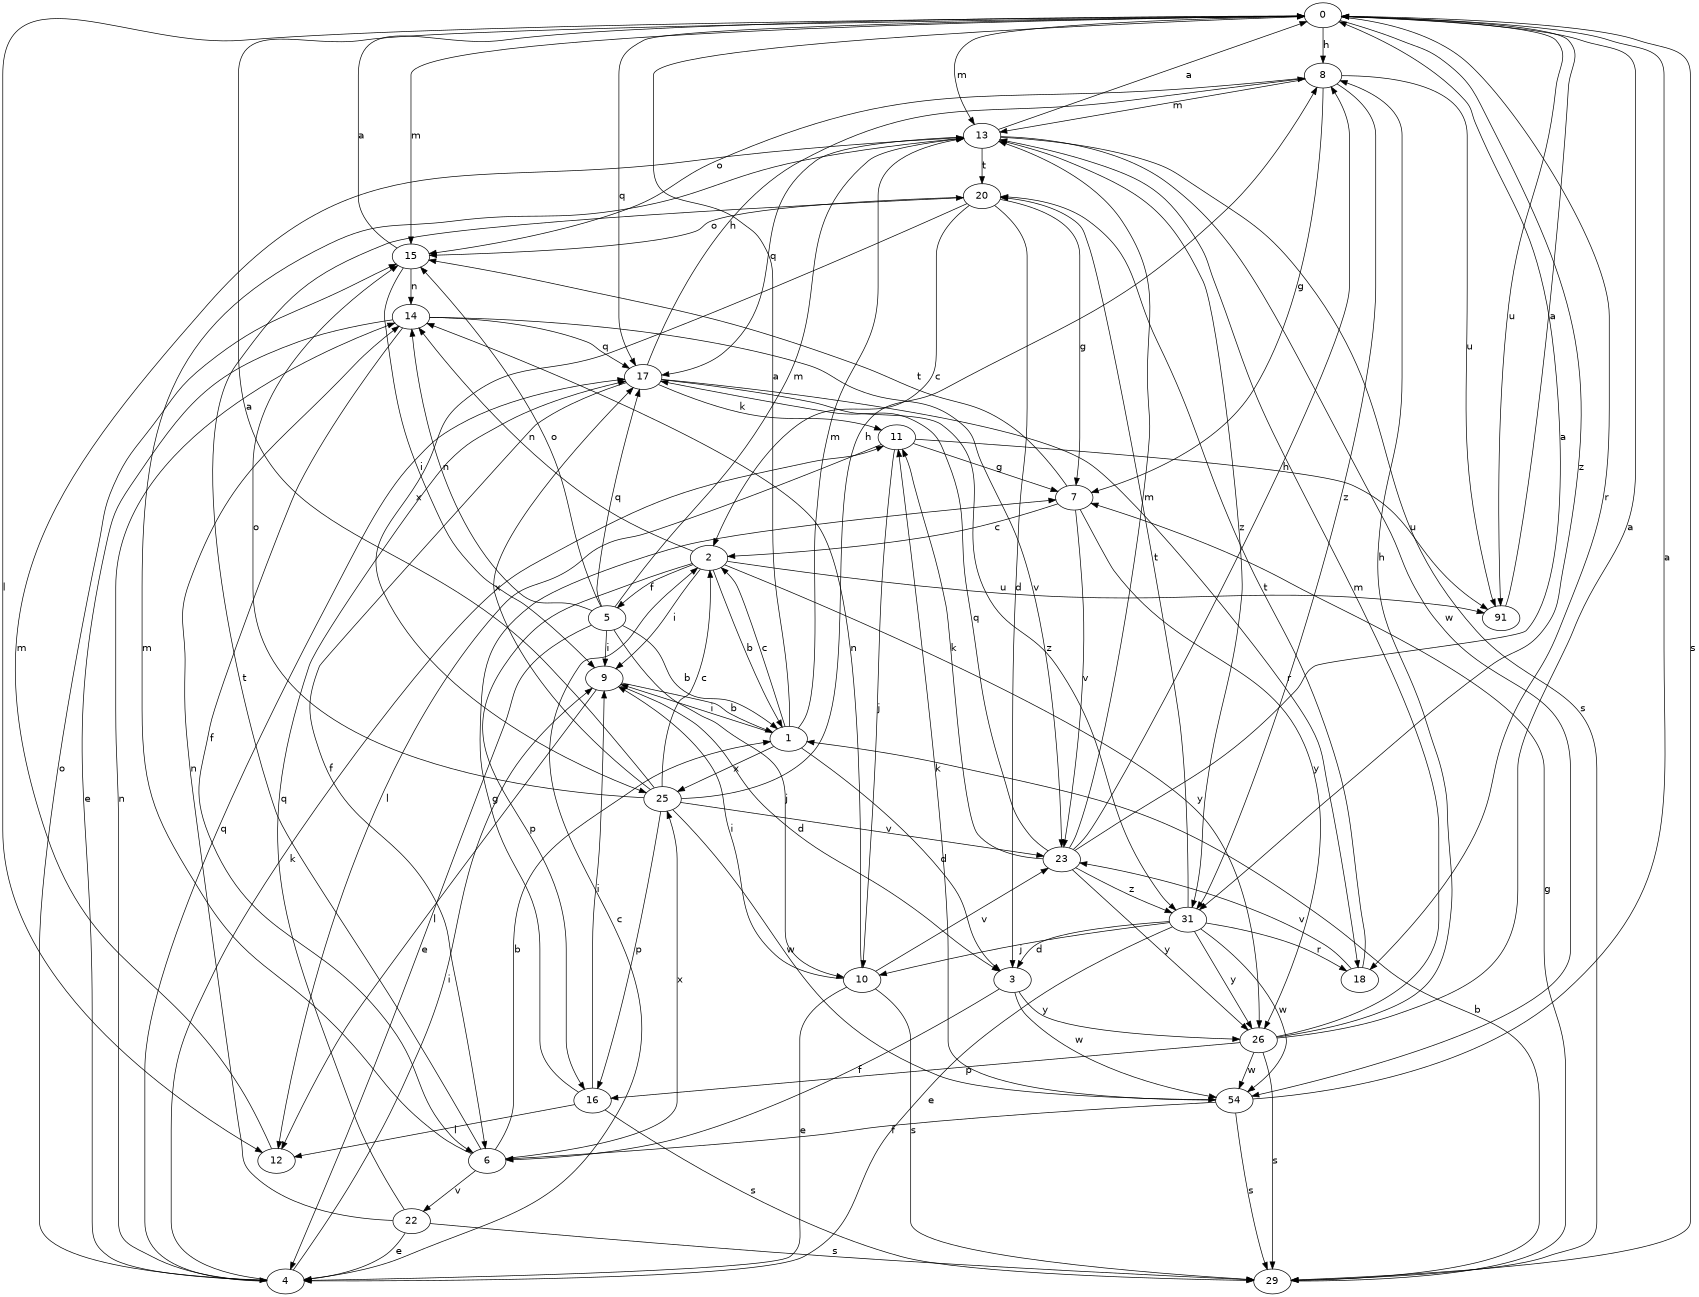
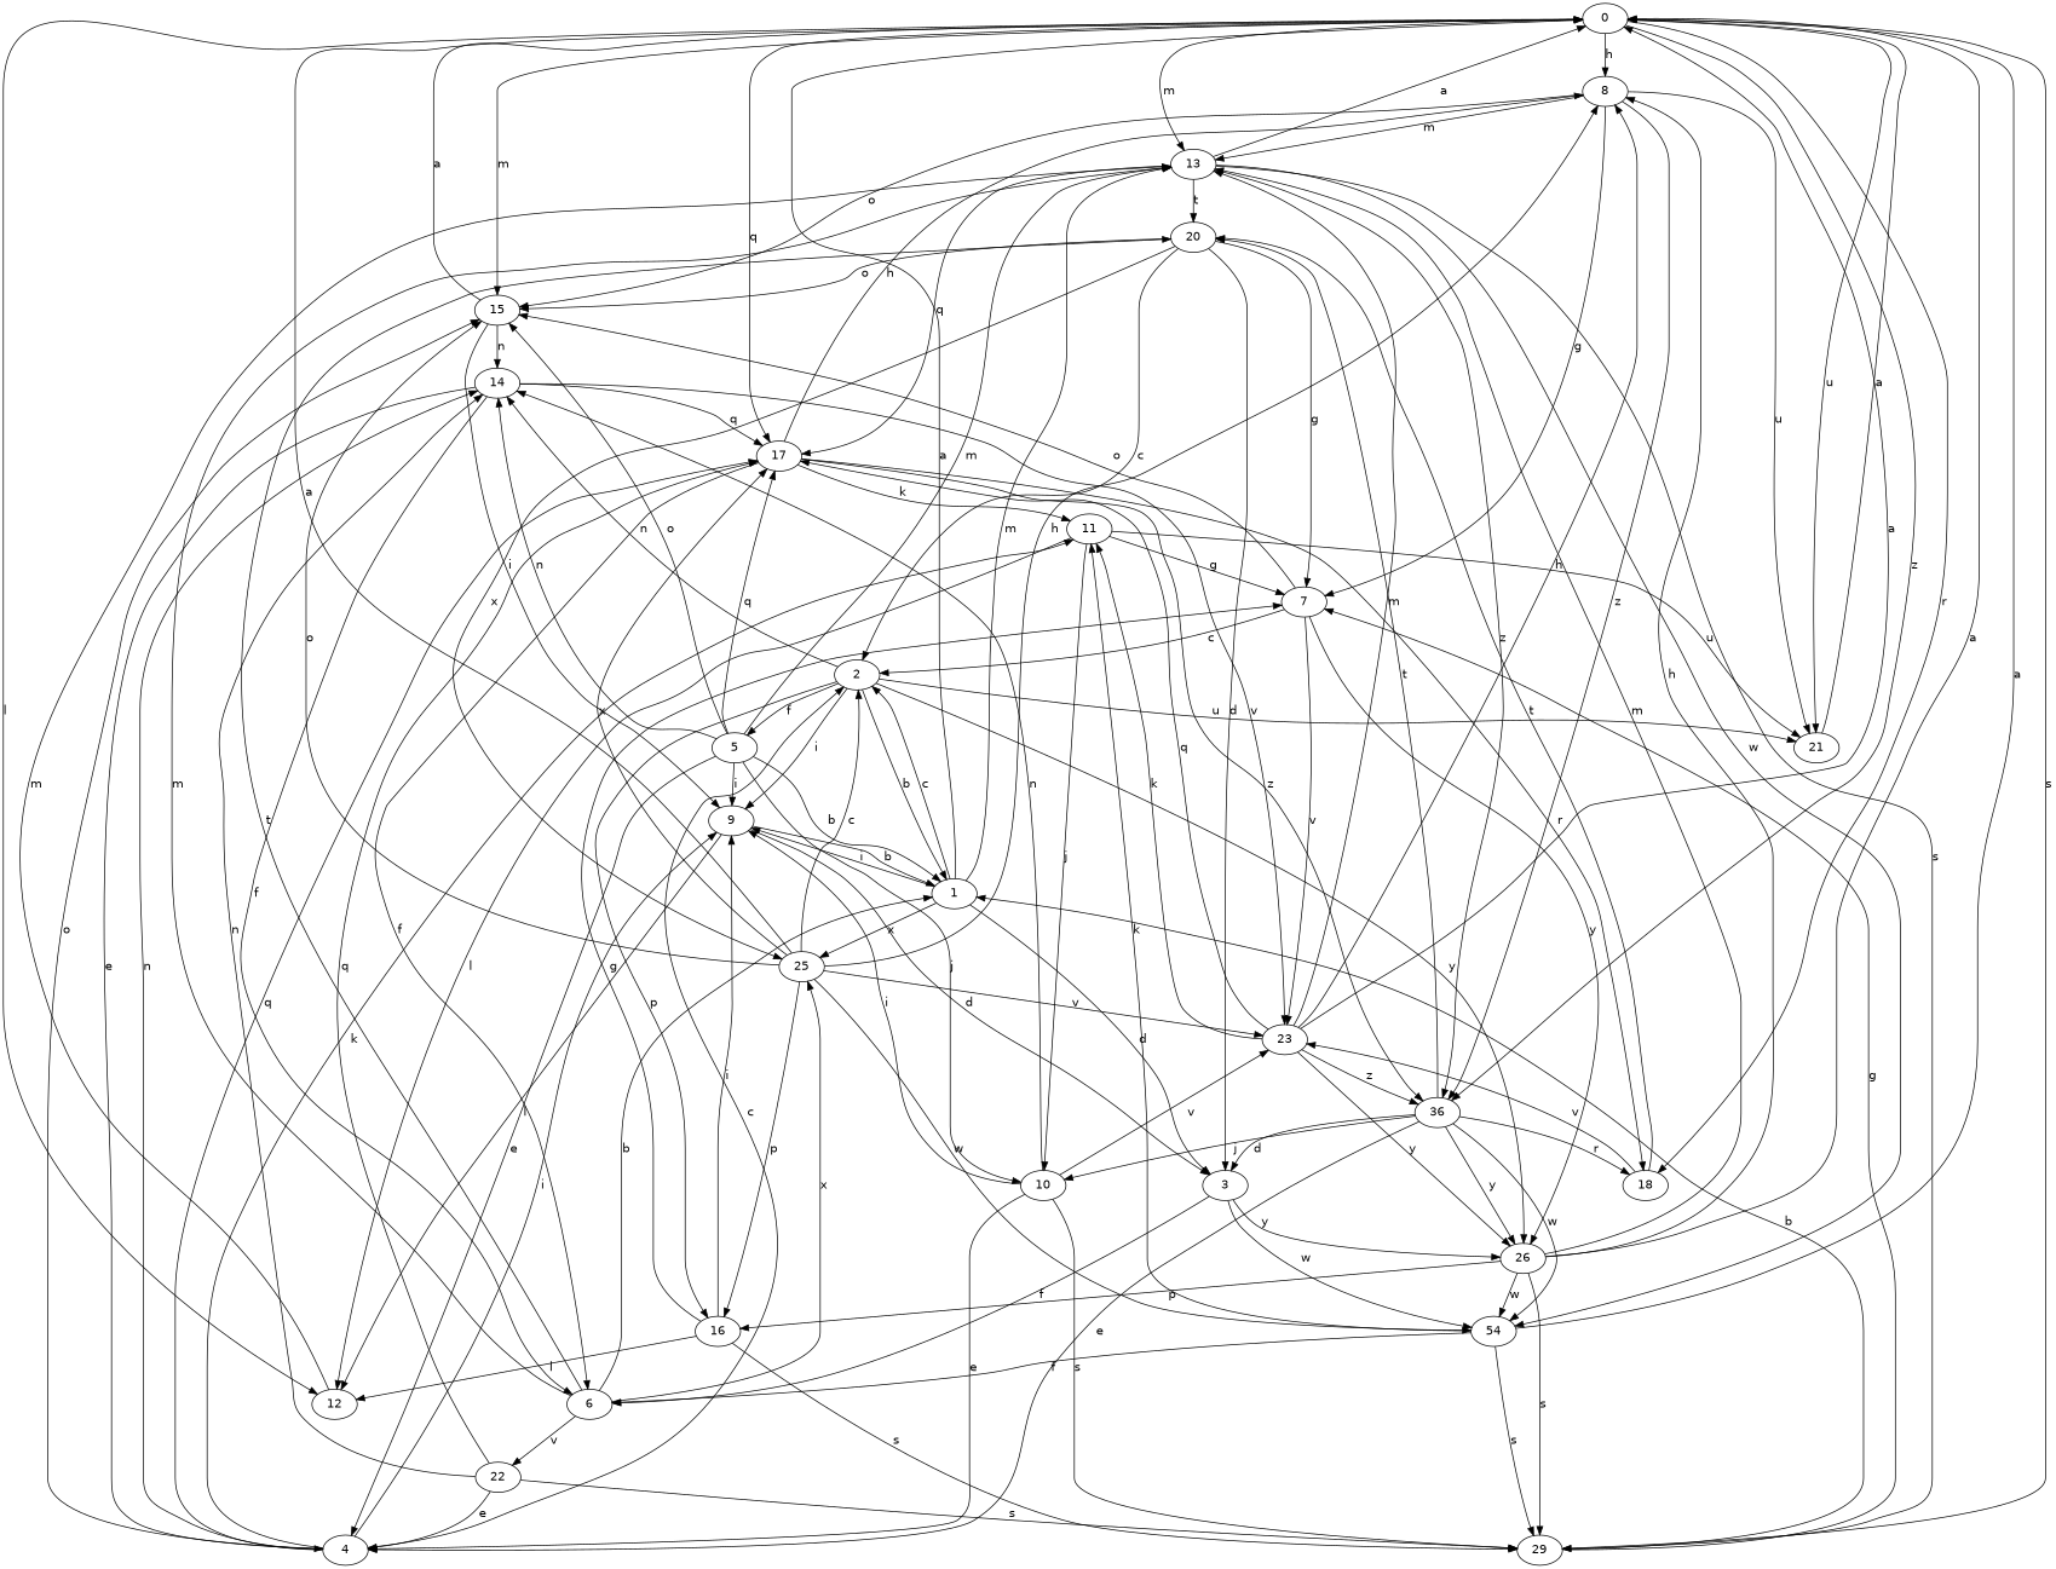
  strict digraph {
    fontname="DejaVu Sans"
    node [fontname="DejaVu Sans"]
    edge [fontname="DejaVu Sans"]
    0
    8
    12
    13
    15
    17
    18
    n8 [label=29]
-   21 [label=91]
-   31
+   21
+   31 [label=36]
    7
    n12 [label=54]
    20
    9
    14
    6
    11
    23
    1
    3
    26
    4
    10
    2
    25
    5
    16
    22
    0 -> 8 [label=h]
    0 -> 12 [label=l]
    0 -> 13 [label=m]
    0 -> 15 [label=m]
    0 -> 17 [label=q]
    0 -> 18 [label=r]
    0 -> n8 [label=s]
    0 -> 21 [label=u]
    0 -> 31 [label=z]
    8 -> 13 [label=m]
    8 -> 15 [label=o]
    8 -> 21 [label=u]
    8 -> 31 [label=z]
    8 -> 7 [label=g]
    12 -> 13 [label=m]
    13 -> 0 [label=a]
    13 -> 17 [label=q]
    13 -> n8 [label=s]
    13 -> 31 [label=z]
    13 -> n12 [label=w]
    13 -> 20 [label=t]
    15 -> 0 [label=a]
    15 -> 9 [label=i]
    15 -> 14 [label=n]
    17 -> 8 [label=h]
    17 -> 18 [label=r]
    17 -> 31 [label=z]
    17 -> 6 [label=f]
    17 -> 11 [label=k]
    18 -> 20 [label=t]
    18 -> 23 [label=v]
    n8 -> 7 [label=g]
    n8 -> 1 [label=b]
    21 -> 0 [label=a]
    31 -> 18 [label=r]
    31 -> n12 [label=w]
    31 -> 20 [label=t]
    31 -> 3 [label=d]
    31 -> 26 [label=y]
    31 -> 4 [label=e]
    31 -> 10 [label=j]
-   7 -> 15 [label=t]
+   7 -> 15 [label=o]
    7 -> 23 [label=v]
    7 -> 26 [label=y]
    7 -> 2 [label=c]
    n12 -> 0 [label=a]
    n12 -> n8 [label=s]
    n12 -> 6 [label=f]
    n12 -> 11 [label=k]
    20 -> 15 [label=o]
    20 -> 7 [label=g]
    20 -> 3 [label=d]
    20 -> 2 [label=c]
    20 -> 25 [label=x]
    9 -> 12 [label=l]
    9 -> 1 [label=b]
    9 -> 3 [label=d]
    14 -> 17 [label=q]
    14 -> 6 [label=f]
    14 -> 23 [label=v]
    14 -> 4 [label=e]
    6 -> 13 [label=m]
    6 -> 20 [label=t]
    6 -> 1 [label=b]
    6 -> 25 [label=x]
    6 -> 22 [label=v]
    11 -> 12 [label=l]
    11 -> 21 [label=u]
    11 -> 7 [label=g]
    11 -> 10 [label=j]
    23 -> 0 [label=a]
    23 -> 8 [label=h]
    23 -> 13 [label=m]
    23 -> 17 [label=q]
    23 -> 31 [label=z]
    23 -> 11 [label=k]
    23 -> 26 [label=y]
    1 -> 0 [label=a]
    1 -> 13 [label=m]
    1 -> 9 [label=i]
    1 -> 3 [label=d]
    1 -> 2 [label=c]
    1 -> 25 [label=x]
    3 -> n12 [label=w]
    3 -> 6 [label=f]
    3 -> 26 [label=y]
    26 -> 0 [label=a]
    26 -> 8 [label=h]
    26 -> 13 [label=m]
    26 -> n8 [label=s]
    26 -> n12 [label=w]
    26 -> 16 [label=p]
    4 -> 15 [label=o]
    4 -> 17 [label=q]
    4 -> 9 [label=i]
    4 -> 14 [label=n]
    4 -> 11 [label=k]
    4 -> 2 [label=c]
    10 -> n8 [label=s]
    10 -> 9 [label=i]
    10 -> 14 [label=n]
    10 -> 23 [label=v]
    10 -> 4 [label=e]
    2 -> 21 [label=u]
    2 -> 9 [label=i]
    2 -> 14 [label=n]
    2 -> 1 [label=b]
    2 -> 26 [label=y]
    2 -> 5 [label=f]
    2 -> 16 [label=p]
    25 -> 0 [label=a]
    25 -> 8 [label=h]
    25 -> 15 [label=o]
    25 -> 17 [label=x]
    25 -> n12 [label=w]
    25 -> 23 [label=v]
    25 -> 2 [label=c]
    25 -> 16 [label=p]
    5 -> 13 [label=m]
    5 -> 15 [label=o]
    5 -> 17 [label=q]
    5 -> 9 [label=i]
    5 -> 14 [label=n]
    5 -> 1 [label=b]
    5 -> 4 [label=e]
    5 -> 10 [label=j]
    16 -> 12 [label=l]
    16 -> n8 [label=s]
    16 -> 7 [label=g]
    16 -> 9 [label=i]
    22 -> 17 [label=q]
    22 -> n8 [label=s]
    22 -> 14 [label=n]
    22 -> 4 [label=e]
  }
